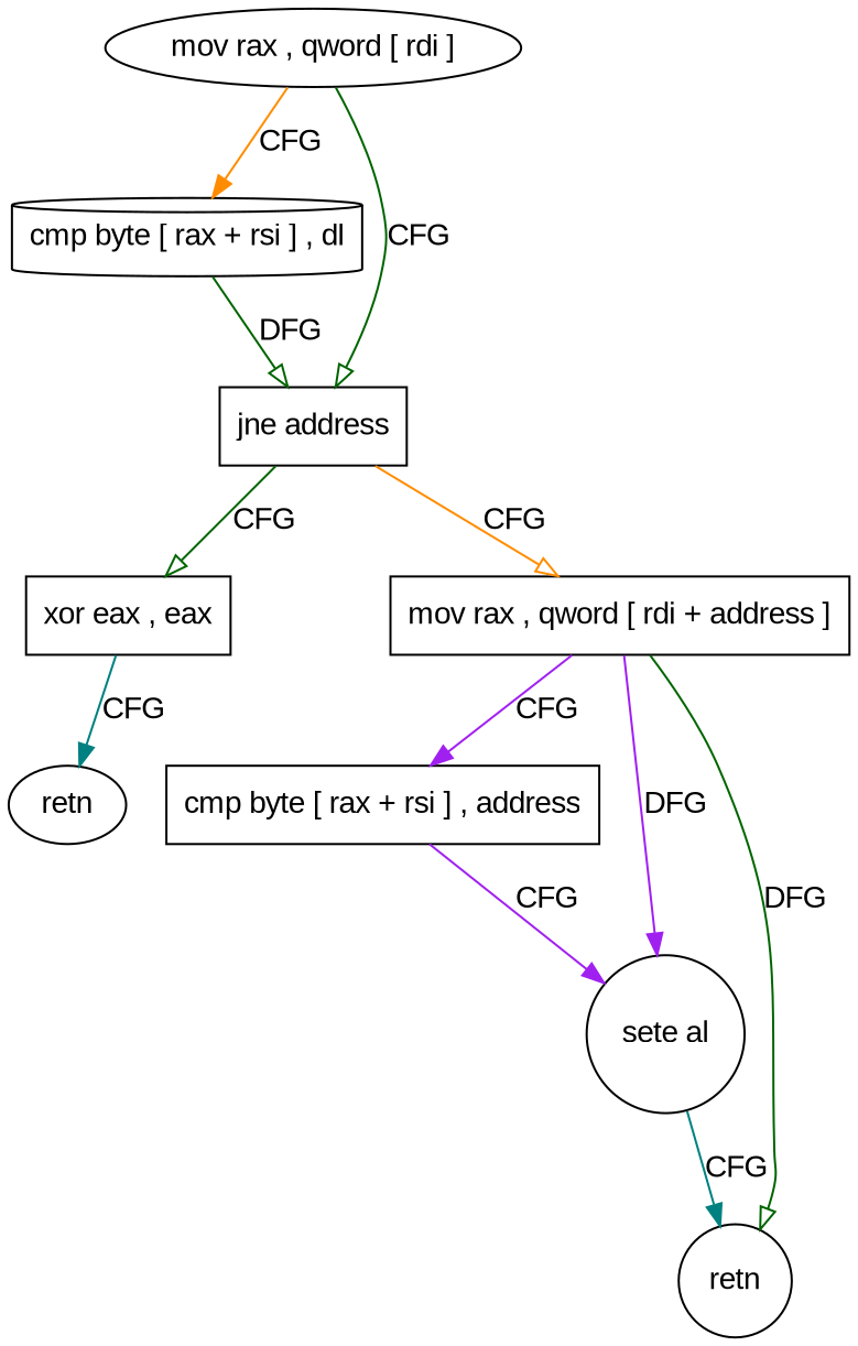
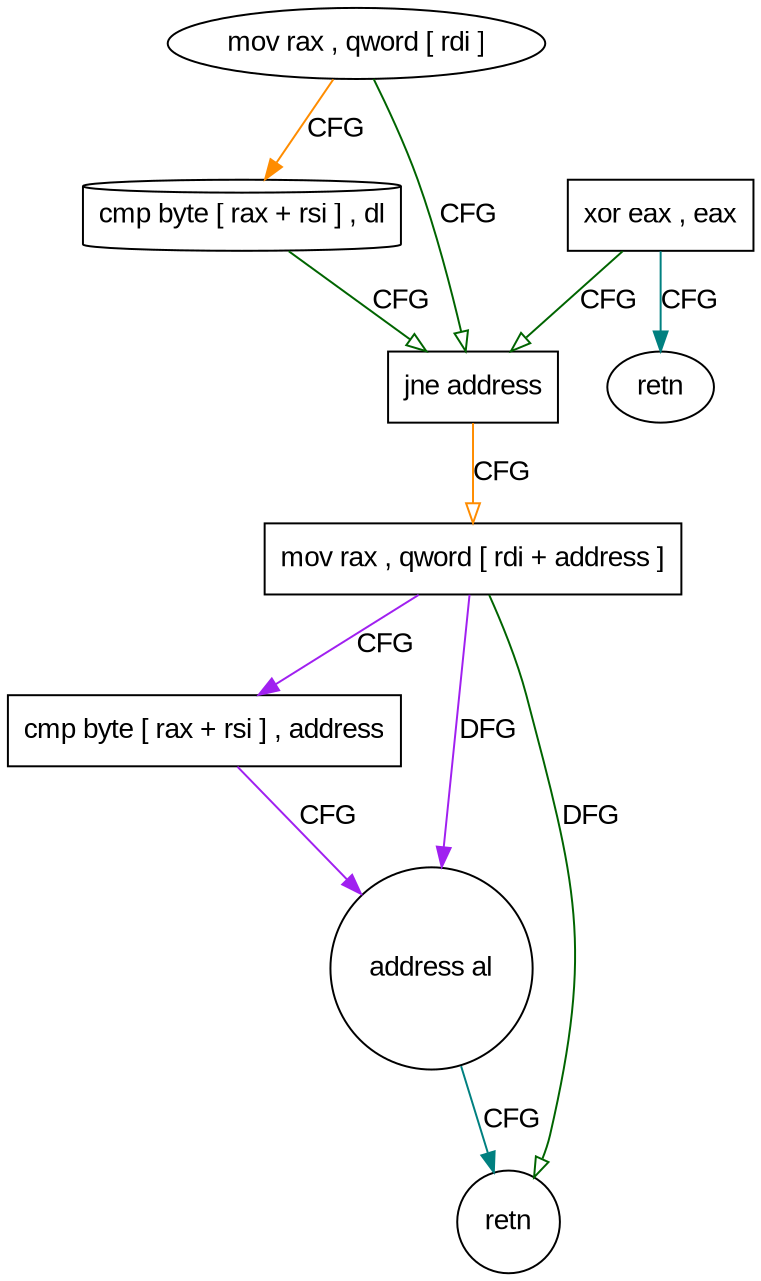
  digraph {
    fontname="Liberation Sans"
    node [fontname="Liberation Sans" shape=box]
    edge [arrowhead=normal color=darkgreen fontname="Liberation Sans"]
    n1 [label="mov rax , qword [ rdi ]" shape=ellipse]
    n2 [label="cmp byte [ rax + rsi ] , dl" shape=cylinder]
    n3 [label="jne address"]
    n4 [label="xor eax , eax"]
    n5 [label="mov rax , qword [ rdi + address ]"]
    n6 [label=retn shape=ellipse]
    n7 [label="cmp byte [ rax + rsi ] , address"]
-   n8 [label="sete al" shape=circle]
+   n8 [label="address al" shape=circle]
    n9 [label=retn shape=circle]
    n1 -> n2 [color=darkorange label=CFG]
    n1 -> n3 [arrowhead=onormal label=CFG]
-   n2 -> n3 [arrowhead=onormal label=DFG]
-   n3 -> n4 [arrowhead=onormal label=CFG]
+   n2 -> n3 [arrowhead=onormal label=CFG]
+   n4 -> n3 [arrowhead=onormal label=CFG]
    n3 -> n5 [arrowhead=onormal color=darkorange label=CFG]
    n4 -> n6 [color=teal label=CFG]
    n5 -> n7 [color=purple label=CFG]
    n5 -> n8 [color=purple label=DFG]
    n5 -> n9 [arrowhead=onormal label=DFG]
    n7 -> n8 [color=purple label=CFG]
    n8 -> n9 [color=teal label=CFG]
  }
